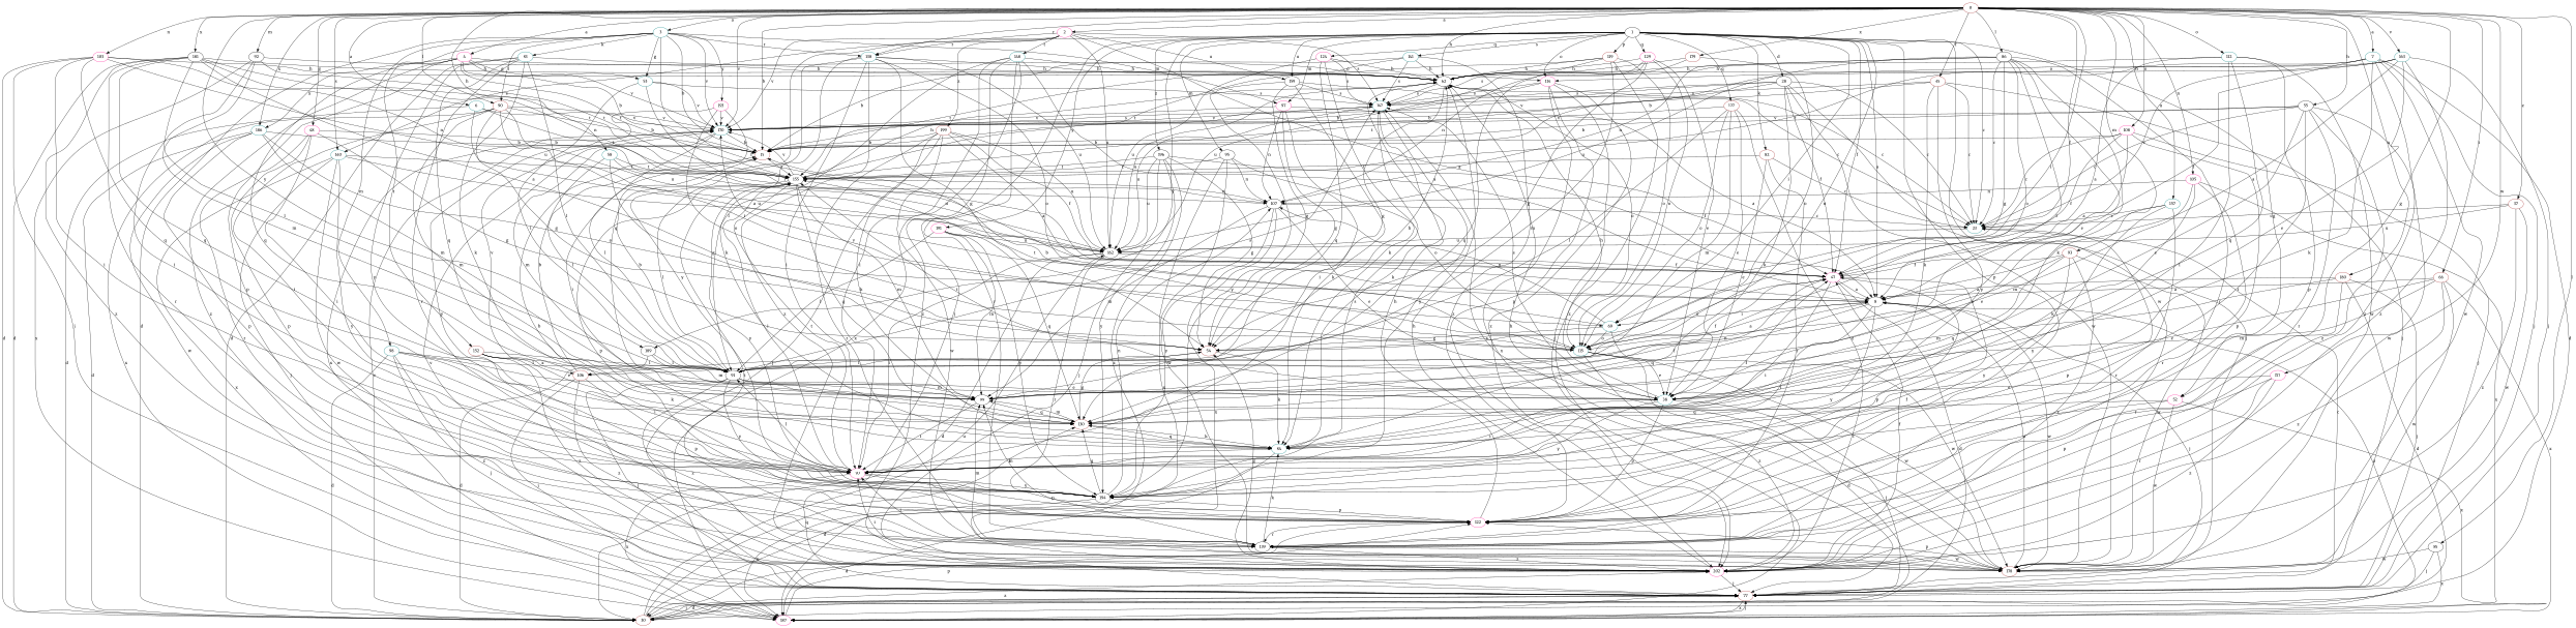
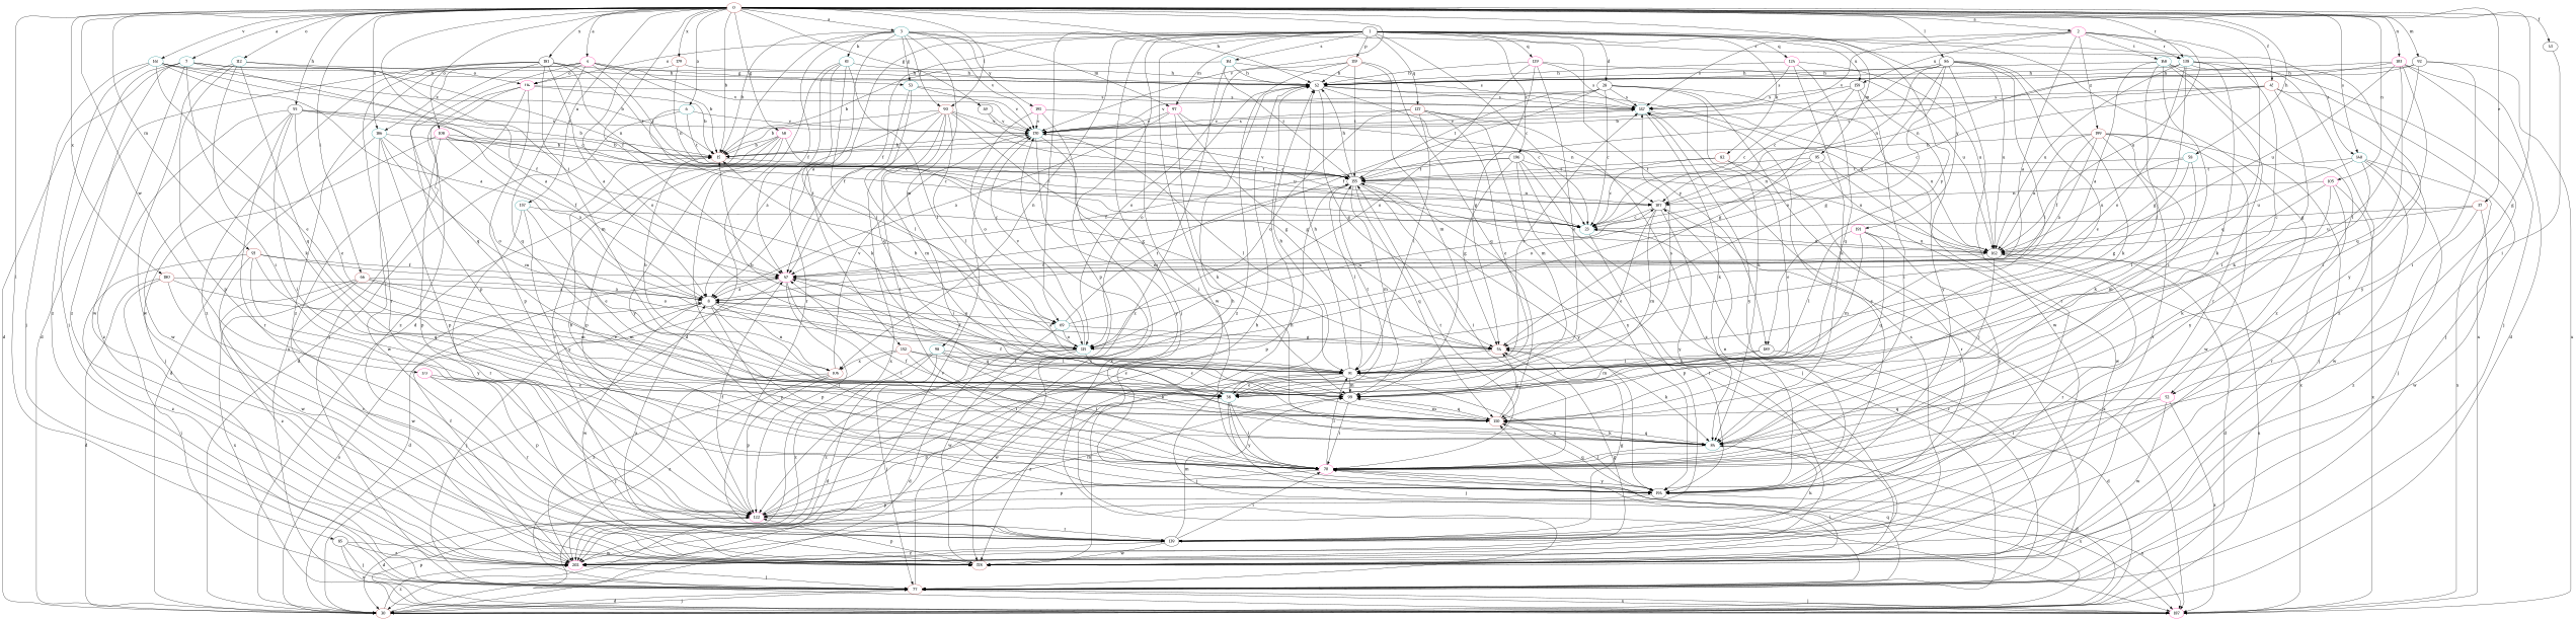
  strict digraph {
    fontname=Merriweather
    node [color=teal fontname=Merriweather]
    edge [fontname=Merriweather]
    0 [color=brown]
    2 [color=deeppink]
    3
    4 [color=deeppink]
    6
    7
    15 [color=brown]
    37 [color=brown]
+   43 [color=black]
    45 [color=brown]
    n11 [color=deeppink label=47]
    48 [color=deeppink]
+   49 [color=black]
    52 [color=deeppink]
    55 [color=black]
    58
    62 [color=black]
    66 [color=brown]
    69
    85 [color=black]
    86 [color=black]
    90 [color=brown]
    92 [color=black]
    93 [color=brown]
    103 [color=deeppink]
    105 [color=deeppink]
    108 [color=deeppink]
    112
    138
    140
    157
    163
    170
    173 [color=deeppink]
    179 [color=brown]
    180 [color=brown]
    181 [color=black]
    186
    189 [color=black]
    8 [color=black]
    159 [color=black]
    130 [color=brown]
    147
    148
    162 [color=black]
    199 [color=brown]
    97 [color=deeppink]
    30 [color=brown]
    53
    83
    98
    152 [color=brown]
    193 [color=deeppink]
    114 [color=deeppink]
    122 [color=deeppink]
    155 [color=black]
    202 [color=deeppink]
    77 [color=brown]
    178 [color=brown]
    84
    23
    70 [color=deeppink]
    194 [color=black]
    115
    54 [color=brown]
    139 [color=black]
    187 [color=deeppink]
    38
    91 [color=black]
    99 [color=black]
    107 [color=black]
    1 [color=black]
    28 [color=black]
    82 [color=brown]
    95 [color=black]
    106 [color=brown]
    119 [color=brown]
    124 [color=deeppink]
    127 [color=brown]
    129 [color=deeppink]
    141
    191 [color=deeppink]
    196 [color=black]
    0 -> 2 [label=a]
    0 -> 3 [label=a]
    0 -> 4 [label=a]
    0 -> 6 [label=a]
    0 -> 7 [label=a]
    0 -> 15 [label=b]
    0 -> 37 [label=e]
+   0 -> 43 [label=f]
    0 -> 45 [label=f]
    0 -> n11 [label=f]
    0 -> 48 [label=g]
+   0 -> 49 [label=g]
    0 -> 52 [label=g]
    0 -> 55 [label=h]
    0 -> 58 [label=h]
    0 -> 62 [label=h]
    0 -> 66 [label=i]
    0 -> 69 [label=i]
    0 -> 85 [label=l]
    0 -> 86 [label=l]
    0 -> 90 [label=l]
    0 -> 92 [label=m]
    0 -> 93 [label=m]
    0 -> 103 [label=n]
    0 -> 105 [label=n]
    0 -> 108 [label=o]
    0 -> 112 [label=o]
    0 -> 138 [label=r]
    0 -> 140 [label=s]
    0 -> 157 [label=u]
    0 -> 163 [label=v]
    0 -> 170 [label=v]
    0 -> 173 [label=w]
    0 -> 179 [label=x]
    0 -> 180 [label=x]
    0 -> 181 [label=x]
    0 -> 186 [label=x]
    0 -> 189 [label=y]
    2 -> 138 [label=r]
    2 -> 170 [label=v]
    2 -> 8 [label=a]
    2 -> 159 [label=u]
    2 -> 130 [label=q]
    2 -> 147 [label=s]
    2 -> 148 [label=t]
    2 -> 162 [label=u]
    2 -> 199 [label=z]
    3 -> 15 [label=b]
    3 -> n11 [label=f]
    3 -> 90 [label=l]
    3 -> 138 [label=r]
    3 -> 170 [label=v]
    3 -> 97 [label=m]
    3 -> 30 [label=d]
    3 -> 53 [label=g]
    3 -> 83 [label=k]
    3 -> 98 [label=m]
    3 -> 152 [label=t]
    3 -> 193 [label=y]
    4 -> 15 [label=b]
    4 -> 170 [label=v]
    4 -> 186 [label=x]
    4 -> 130 [label=q]
    4 -> 53 [label=g]
    4 -> 114 [label=o]
    4 -> 122 [label=p]
    4 -> 155 [label=t]
    4 -> 202 [label=z]
    6 -> 69 [label=i]
    6 -> 170 [label=v]
    6 -> 30 [label=d]
    6 -> 155 [label=t]
    7 -> n11 [label=f]
    7 -> 30 [label=d]
    7 -> 114 [label=o]
    7 -> 155 [label=t]
    7 -> 202 [label=z]
    7 -> 77 [label=j]
    7 -> 178 [label=w]
    7 -> 84 [label=k]
    15 -> 155 [label=t]
    37 -> 162 [label=u]
    37 -> 202 [label=z]
    37 -> 178 [label=w]
    37 -> 23 [label=c]
+   43 -> 70 [label=i]
    45 -> 15 [label=b]
    45 -> 147 [label=s]
    45 -> 77 [label=j]
    45 -> 84 [label=k]
    45 -> 23 [label=c]
    45 -> 194 [label=y]
    n11 -> 8 [label=a]
    n11 -> 30 [label=d]
    n11 -> 122 [label=p]
    n11 -> 70 [label=i]
    n11 -> 115 [label=o]
    48 -> 15 [label=b]
    48 -> 122 [label=p]
    48 -> 70 [label=i]
-   83 -> 194 [label=y]
+   48 -> 194 [label=y]
    48 -> 54 [label=g]
    48 -> 139 [label=r]
+   49 -> 170 [label=v]
+   49 -> 23 [label=c]
    52 -> 130 [label=q]
    52 -> 178 [label=w]
    52 -> 70 [label=i]
    52 -> 187 [label=x]
    55 -> 15 [label=b]
    55 -> 170 [label=v]
    55 -> 202 [label=z]
    55 -> 178 [label=w]
    55 -> 23 [label=c]
    55 -> 70 [label=i]
    55 -> 139 [label=r]
    55 -> 38 [label=e]
    58 -> 162 [label=u]
    58 -> 155 [label=t]
    58 -> 54 [label=g]
    58 -> 91 [label=l]
    62 -> 147 [label=s]
    62 -> 162 [label=u]
    62 -> 23 [label=c]
    62 -> 115 [label=o]
    62 -> 54 [label=g]
    66 -> 8 [label=a]
    66 -> 202 [label=z]
    66 -> 178 [label=w]
    66 -> 187 [label=x]
    66 -> 38 [label=e]
    66 -> 99 [label=m]
    69 -> 155 [label=t]
    69 -> 178 [label=w]
    69 -> 115 [label=o]
    69 -> 54 [label=g]
    69 -> 107 [label=n]
-   173 -> 202 [label=z]
+   85 -> 202 [label=z]
    85 -> 77 [label=j]
    85 -> 178 [label=w]
    85 -> 187 [label=x]
    86 -> 62 [label=h]
    86 -> 162 [label=u]
    86 -> 84 [label=k]
    86 -> 23 [label=c]
    86 -> 115 [label=o]
    86 -> 54 [label=g]
    86 -> 139 [label=r]
    86 -> 38 [label=e]
    86 -> 91 [label=l]
    86 -> 107 [label=n]
    90 -> 15 [label=b]
    90 -> 170 [label=v]
    90 -> 8 [label=a]
    90 -> 162 [label=u]
    90 -> 70 [label=i]
    90 -> 54 [label=g]
    90 -> 187 [label=x]
+   90 -> 91 [label=l]
    90 -> 99 [label=m]
    92 -> 62 [label=h]
    92 -> 155 [label=t]
    92 -> 70 [label=i]
    92 -> 187 [label=x]
    92 -> 91 [label=l]
    93 -> n11 [label=f]
    93 -> 130 [label=q]
    93 -> 202 [label=z]
    93 -> 178 [label=w]
    93 -> 194 [label=y]
    93 -> 115 [label=o]
    103 -> 62 [label=h]
    103 -> 130 [label=q]
    103 -> 162 [label=u]
    103 -> 30 [label=d]
    103 -> 77 [label=j]
    103 -> 70 [label=i]
    103 -> 107 [label=n]
    105 -> 84 [label=k]
    105 -> 139 [label=r]
    105 -> 187 [label=x]
    105 -> 99 [label=m]
    105 -> 107 [label=n]
    108 -> 15 [label=b]
    108 -> n11 [label=f]
    108 -> 8 [label=a]
    108 -> 122 [label=p]
    108 -> 77 [label=j]
    108 -> 23 [label=c]
    112 -> 62 [label=h]
    112 -> 8 [label=a]
    112 -> 130 [label=q]
    112 -> 122 [label=p]
    112 -> 178 [label=w]
    112 -> 70 [label=i]
    138 -> 62 [label=h]
    138 -> 162 [label=u]
    138 -> 202 [label=z]
    138 -> 84 [label=k]
    138 -> 70 [label=i]
    138 -> 194 [label=y]
    138 -> 115 [label=o]
    138 -> 54 [label=g]
    140 -> 162 [label=u]
    140 -> 155 [label=t]
    140 -> 77 [label=j]
    140 -> 178 [label=w]
    140 -> 194 [label=y]
    140 -> 187 [label=x]
    157 -> 23 [label=c]
    157 -> 194 [label=y]
    157 -> 139 [label=r]
    157 -> 38 [label=e]
    163 -> 15 [label=b]
    163 -> 62 [label=h]
    163 -> 8 [label=a]
    163 -> 202 [label=z]
    163 -> 77 [label=j]
    163 -> 23 [label=c]
    163 -> 38 [label=e]
    170 -> 15 [label=b]
    170 -> 147 [label=s]
    170 -> 194 [label=y]
    170 -> 91 [label=l]
    170 -> 99 [label=m]
    173 -> 122 [label=p]
    173 -> 139 [label=r]
    173 -> 38 [label=e]
    179 -> 62 [label=h]
    179 -> 115 [label=o]
    179 -> 107 [label=n]
    180 -> 8 [label=a]
    180 -> 30 [label=d]
    180 -> 77 [label=j]
    180 -> 139 [label=r]
    180 -> 99 [label=m]
    181 -> 62 [label=h]
    181 -> 8 [label=a]
    181 -> 130 [label=q]
    181 -> 30 [label=d]
    181 -> 155 [label=t]
    181 -> 202 [label=z]
    181 -> 139 [label=r]
    181 -> 99 [label=m]
    181 -> 107 [label=n]
    186 -> 15 [label=b]
    186 -> 30 [label=d]
    186 -> 122 [label=p]
    186 -> 178 [label=w]
    186 -> 115 [label=o]
    186 -> 99 [label=m]
    189 -> 30 [label=d]
    189 -> 91 [label=l]
    189 -> 99 [label=m]
    8 -> 69 [label=i]
    8 -> 130 [label=q]
    8 -> 77 [label=j]
    8 -> 178 [label=w]
    8 -> 70 [label=i]
    8 -> 194 [label=y]
    8 -> 106 [label=n]
    159 -> 147 [label=s]
    159 -> 23 [label=c]
    159 -> 70 [label=i]
    159 -> 194 [label=y]
    159 -> 54 [label=g]
    130 -> n11 [label=f]
    130 -> 84 [label=k]
    130 -> 54 [label=g]
    130 -> 99 [label=m]
    147 -> 170 [label=v]
    147 -> 162 [label=u]
    147 -> 84 [label=k]
    147 -> 194 [label=y]
    148 -> 62 [label=h]
    148 -> 8 [label=a]
    148 -> 202 [label=z]
    148 -> 70 [label=i]
    148 -> 139 [label=r]
    148 -> 187 [label=x]
    148 -> 91 [label=l]
    162 -> n11 [label=f]
    162 -> 30 [label=d]
    162 -> 70 [label=i]
    162 -> 139 [label=r]
    199 -> 15 [label=b]
    199 -> n11 [label=f]
    199 -> 8 [label=a]
    199 -> 162 [label=u]
    199 -> 77 [label=j]
    199 -> 178 [label=w]
    199 -> 84 [label=k]
    199 -> 139 [label=r]
    97 -> 170 [label=v]
    97 -> 8 [label=a]
    97 -> 84 [label=k]
    97 -> 54 [label=g]
    97 -> 107 [label=n]
    30 -> 170 [label=v]
    30 -> 8 [label=a]
    30 -> 130 [label=q]
    30 -> 162 [label=u]
    30 -> 202 [label=z]
    30 -> 77 [label=j]
    53 -> n11 [label=f]
    53 -> 170 [label=v]
    53 -> 147 [label=s]
    53 -> 91 [label=l]
    83 -> 62 [label=h]
    83 -> 130 [label=q]
    83 -> 30 [label=d]
    83 -> 84 [label=k]
    83 -> 139 [label=r]
    83 -> 91 [label=l]
    98 -> 30 [label=d]
    98 -> 202 [label=z]
    98 -> 77 [label=j]
    98 -> 70 [label=i]
    98 -> 38 [label=e]
    98 -> 91 [label=l]
    152 -> 202 [label=z]
    152 -> 84 [label=k]
    152 -> 70 [label=i]
    152 -> 91 [label=l]
    152 -> 106 [label=x]
    193 -> 170 [label=v]
    193 -> 70 [label=i]
    193 -> 115 [label=o]
    193 -> 187 [label=x]
    114 -> 15 [label=b]
    114 -> 147 [label=s]
    114 -> 122 [label=p]
    114 -> 202 [label=z]
    114 -> 77 [label=j]
    114 -> 187 [label=x]
    122 -> n11 [label=f]
    122 -> 62 [label=h]
    122 -> 30 [label=d]
    122 -> 139 [label=r]
    122 -> 99 [label=m]
    155 -> 62 [label=h]
    155 -> 170 [label=v]
    155 -> 130 [label=q]
    155 -> 122 [label=p]
    155 -> 70 [label=i]
    155 -> 194 [label=y]
    155 -> 91 [label=l]
    155 -> 99 [label=m]
    155 -> 107 [label=n]
    202 -> n11 [label=f]
    202 -> 62 [label=h]
    202 -> 77 [label=j]
    202 -> 54 [label=g]
    77 -> 170 [label=v]
    77 -> 30 [label=d]
    77 -> 23 [label=c]
    77 -> 187 [label=x]
    178 -> 62 [label=h]
    178 -> 8 [label=a]
    178 -> 147 [label=s]
    178 -> 122 [label=p]
    178 -> 155 [label=t]
    178 -> 70 [label=i]
    84 -> n11 [label=f]
    84 -> 130 [label=q]
    84 -> 30 [label=d]
    84 -> 70 [label=i]
    23 -> 162 [label=u]
    23 -> 122 [label=p]
    70 -> 122 [label=p]
    70 -> 155 [label=t]
    70 -> 194 [label=y]
    70 -> 187 [label=x]
    70 -> 91 [label=l]
    194 -> 15 [label=b]
    194 -> 130 [label=q]
    194 -> 147 [label=s]
    194 -> 122 [label=p]
    194 -> 187 [label=x]
    194 -> 107 [label=n]
    115 -> 15 [label=b]
    115 -> 170 [label=v]
    115 -> 30 [label=d]
    115 -> 202 [label=z]
    115 -> 178 [label=w]
    115 -> 38 [label=e]
    54 -> 8 [label=a]
    54 -> 84 [label=k]
    54 -> 91 [label=l]
    139 -> 202 [label=z]
    139 -> 178 [label=w]
    139 -> 84 [label=k]
    139 -> 70 [label=i]
+   139 -> 54 [label=g]
    139 -> 99 [label=m]
    187 -> 122 [label=p]
    187 -> 77 [label=j]
    38 -> 62 [label=h]
    38 -> 147 [label=s]
    38 -> 122 [label=p]
    38 -> 155 [label=t]
    38 -> 77 [label=j]
    38 -> 70 [label=i]
    38 -> 194 [label=y]
    91 -> 15 [label=b]
    91 -> n11 [label=f]
    91 -> 62 [label=h]
    91 -> 147 [label=s]
    91 -> 202 [label=z]
    91 -> 77 [label=j]
    91 -> 194 [label=y]
    91 -> 38 [label=e]
    91 -> 99 [label=m]
    99 -> 130 [label=q]
    99 -> 70 [label=i]
    107 -> 23 [label=c]
    107 -> 194 [label=y]
    107 -> 187 [label=x]
    107 -> 38 [label=e]
    107 -> 99 [label=m]
    1 -> n11 [label=f]
    1 -> 52 [label=g]
    1 -> 69 [label=i]
    1 -> 140 [label=s]
    1 -> 189 [label=y]
    1 -> 8 [label=a]
    1 -> 159 [label=u]
    1 -> 97 [label=m]
    1 -> 114 [label=o]
    1 -> 122 [label=p]
    1 -> 77 [label=j]
    1 -> 178 [label=w]
    1 -> 23 [label=c]
    1 -> 28 [label=d]
    1 -> 82 [label=k]
    1 -> 95 [label=m]
    1 -> 106 [label=n]
    1 -> 119 [label=p]
    1 -> 124 [label=q]
    1 -> 127 [label=q]
    1 -> 129 [label=q]
    1 -> 141 [label=s]
    1 -> 191 [label=y]
    1 -> 196 [label=z]
    28 -> n11 [label=f]
    28 -> 170 [label=v]
    28 -> 147 [label=s]
    28 -> 155 [label=t]
    28 -> 77 [label=j]
    28 -> 178 [label=w]
    28 -> 84 [label=k]
    28 -> 23 [label=c]
    82 -> 155 [label=t]
    82 -> 23 [label=c]
    82 -> 139 [label=r]
    82 -> 38 [label=e]
    95 -> 155 [label=t]
    95 -> 178 [label=w]
    95 -> 115 [label=o]
    95 -> 187 [label=x]
    95 -> 107 [label=n]
    106 -> 15 [label=b]
    106 -> 170 [label=v]
    106 -> 122 [label=p]
    106 -> 202 [label=z]
    106 -> 77 [label=j]
    119 -> 62 [label=h]
    119 -> 130 [label=q]
    119 -> 155 [label=t]
    119 -> 202 [label=z]
    119 -> 115 [label=o]
    119 -> 99 [label=m]
    124 -> 62 [label=h]
    124 -> 130 [label=q]
    124 -> 147 [label=s]
    124 -> 162 [label=u]
    124 -> 84 [label=k]
    127 -> 170 [label=v]
    127 -> 202 [label=z]
    127 -> 115 [label=o]
    127 -> 38 [label=e]
    127 -> 91 [label=l]
    127 -> 99 [label=m]
    129 -> 62 [label=h]
    129 -> 147 [label=s]
    129 -> 162 [label=u]
    129 -> 115 [label=o]
    129 -> 54 [label=g]
    129 -> 38 [label=e]
    141 -> 15 [label=b]
    141 -> 62 [label=h]
    141 -> 147 [label=s]
    141 -> 155 [label=t]
    141 -> 202 [label=z]
    191 -> 130 [label=q]
    191 -> 162 [label=u]
    191 -> 194 [label=y]
    191 -> 91 [label=l]
    191 -> 99 [label=m]
    196 -> n11 [label=f]
    196 -> 162 [label=u]
    196 -> 155 [label=t]
    196 -> 202 [label=z]
    196 -> 77 [label=j]
    196 -> 194 [label=y]
    196 -> 54 [label=g]
  }
